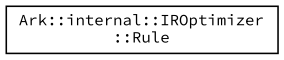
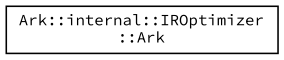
  digraph {
    rankdir=TB
    fontname="Source Code Pro"
-   n1 [color=black fillcolor=white fontname="Source Code Pro" fontsize=10 height=0.2 label="Ark::internal::IROptimizer\l::Rule" shape=box style=filled width=0.4]
+   n1 [color=black fillcolor=white fontname="Source Code Pro" fontsize=10 height=0.2 label="Ark::internal::IROptimizer\l::Ark" shape=box style=filled width=0.4]
  }
